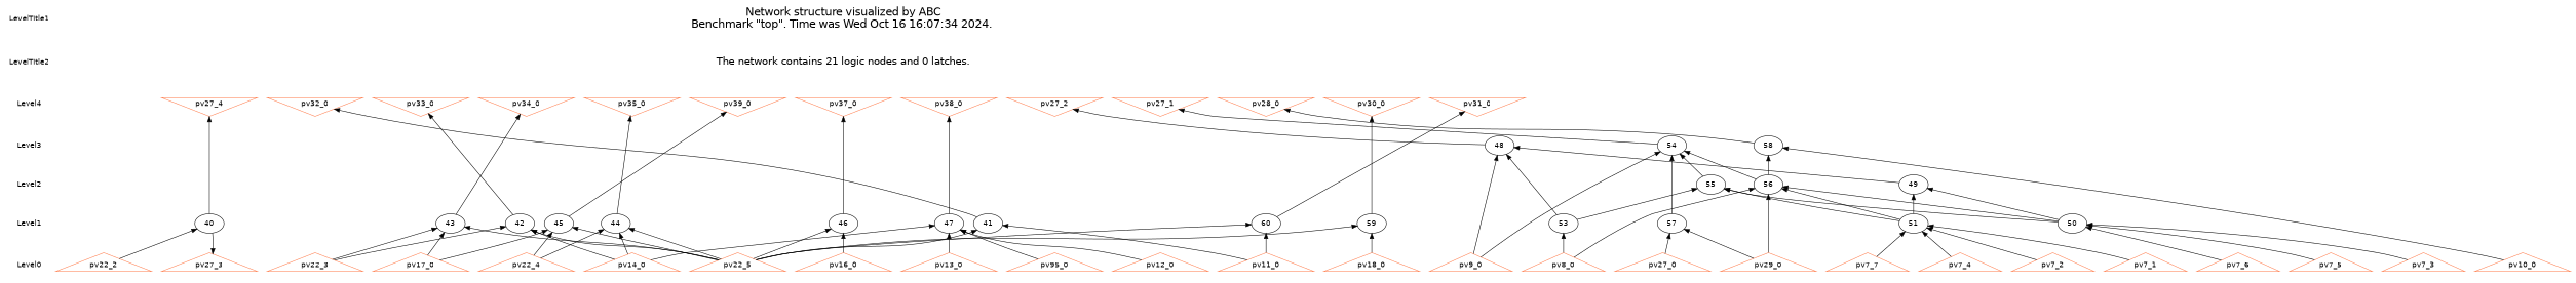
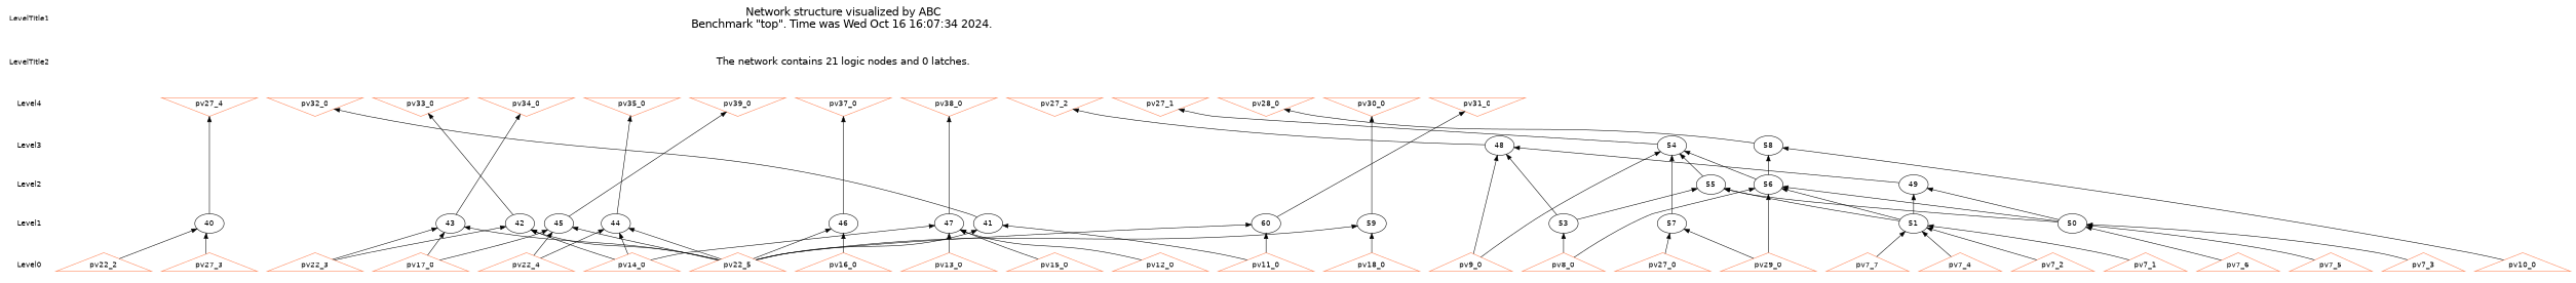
  digraph {
    fontname="DejaVu Sans"
    node [fontname="DejaVu Sans" shape=triangle color=coral fillcolor=coral]
    edge [dir=back fontname="DejaVu Sans" style=solid]
    LevelTitle1 [shape=plaintext color="" fillcolor=""]
    LevelTitle2 [shape=plaintext color="" fillcolor=""]
    Level4 [shape=plaintext color="" fillcolor=""]
    Level3 [shape=plaintext color="" fillcolor=""]
    Level2 [shape=plaintext color="" fillcolor=""]
    Level1 [shape=plaintext color="" fillcolor=""]
    Level0 [shape=plaintext color="" fillcolor=""]
    n8 [fontsize=20 label="Network structure visualized by ABC\nBenchmark \"top\". Time was Wed Oct 16 16:07:34 2024. " shape=plaintext color="" fillcolor=""]
    n9 [fontsize=18 label="The network contains 21 logic nodes and 0 latches.\n" shape=plaintext color="" fillcolor=""]
    n10 [label=pv27_4 shape=invtriangle]
    n11 [label=pv32_0 shape=invtriangle]
    n12 [label=pv33_0 shape=invtriangle]
    n13 [label=pv34_0 shape=invtriangle]
    n14 [label=pv35_0 shape=invtriangle]
    n15 [label=pv39_0 shape=invtriangle]
    n16 [label=pv37_0 shape=invtriangle]
    n17 [label=pv38_0 shape=invtriangle]
    n18 [label=pv27_2 shape=invtriangle]
    n19 [label=pv27_1 shape=invtriangle]
    n20 [label=pv28_0 shape=invtriangle]
    n21 [label=pv30_0 shape=invtriangle]
    n22 [label=pv31_0 shape=invtriangle]
    n23 [label="48\n" shape=ellipse color="" fillcolor=""]
    n24 [label="54\n" shape=ellipse color="" fillcolor=""]
    n25 [label="58\n" shape=ellipse color="" fillcolor=""]
    n26 [label="49\n" shape=ellipse color="" fillcolor=""]
    n27 [label="55\n" shape=ellipse color="" fillcolor=""]
    n28 [label="56\n" shape=ellipse color="" fillcolor=""]
    n29 [label="40\n" shape=ellipse color="" fillcolor=""]
    n30 [label="41\n" shape=ellipse color="" fillcolor=""]
    n31 [label="42\n" shape=ellipse color="" fillcolor=""]
    n32 [label="43\n" shape=ellipse color="" fillcolor=""]
    n33 [label="44\n" shape=ellipse color="" fillcolor=""]
    n34 [label="45\n" shape=ellipse color="" fillcolor=""]
    n35 [label="46\n" shape=ellipse color="" fillcolor=""]
    n36 [label="47\n" shape=ellipse color="" fillcolor=""]
    n37 [label="50\n" shape=ellipse color="" fillcolor=""]
    n38 [label="51\n" shape=ellipse color="" fillcolor=""]
    n39 [label="53\n" shape=ellipse color="" fillcolor=""]
    n40 [label="57\n" shape=ellipse color="" fillcolor=""]
    n41 [label="59\n" shape=ellipse color="" fillcolor=""]
    n42 [label="60\n" shape=ellipse color="" fillcolor=""]
    n43 [label=pv27_3]
    n44 [label=pv7_2]
    n45 [label=pv7_1]
    n46 [label=pv10_0]
    n47 [label=pv11_0]
    n48 [label=pv14_0]
    n49 [label=pv22_5]
    n50 [label=pv27_0]
    n51 [label=pv7_7]
-   n52 [label=pv95_0]
+   n52 [label=pv15_0]
    n53 [label=pv22_4]
    n54 [label=pv12_0]
    n55 [label=pv29_0]
    n56 [label=pv13_0]
    n57 [label=pv7_4]
    n58 [label=pv18_0]
    n59 [label=pv7_3]
    n60 [label=pv8_0]
    n61 [label=pv7_6]
    n62 [label=pv9_0]
    n63 [label=pv16_0]
    n64 [label=pv22_3]
    n65 [label=pv7_5]
    n66 [label=pv17_0]
    n67 [label=pv22_2]
    subgraph sub_1 {
      LevelTitle1
      LevelTitle2
      Level4
      Level3
      Level2
      Level1
      Level0
    }
    subgraph sub_2 {
      rank=same
      LevelTitle1
      n8
    }
    subgraph sub_3 {
      rank=same
      LevelTitle2
      n9
    }
    subgraph sub_4 {
      rank=same
      Level4
      n10
      n11
      n12
      n13
      n14
      n15
      n16
      n17
      n18
      n19
      n20
      n21
      n22
    }
    subgraph sub_5 {
      rank=same
      Level3
      n23
      n24
      n25
    }
    subgraph sub_6 {
      rank=same
      Level2
      n26
      n27
      n28
    }
    subgraph sub_7 {
      rank=same
      Level1
      n29
      n30
      n31
      n32
      n33
      n34
      n35
      n36
      n37
      n38
      n39
      n40
      n41
      n42
    }
    subgraph sub_8 {
      rank=same
      Level0
      n43
      n44
      n45
      n46
      n47
      n48
      n49
      n50
      n51
      n52
      n53
      n54
      n55
      n56
      n57
      n58
      n59
      n60
      n61
      n62
      n63
      n64
      n65
      n66
      n67
    }
    LevelTitle1 -> LevelTitle2 [style=invis]
    LevelTitle2 -> Level4 [style=invis]
    Level4 -> Level3 [style=invis]
    Level3 -> Level2 [style=invis]
    Level2 -> Level1 [style=invis]
    Level1 -> Level0 [style=invis]
    n8 -> n9 [style=invis]
    n9 -> n10 [style=invis]
    n9 -> n11 [style=invis]
    n9 -> n12 [style=invis]
    n9 -> n13 [style=invis]
    n9 -> n14 [style=invis]
    n9 -> n15 [style=invis]
    n9 -> n16 [style=invis]
    n9 -> n17 [style=invis]
    n9 -> n18 [style=invis]
    n9 -> n19 [style=invis]
    n9 -> n20 [style=invis]
    n9 -> n21 [style=invis]
    n9 -> n22 [style=invis]
    n10 -> n11 [style=invis]
    n10 -> n29
    n11 -> n12 [style=invis]
    n11 -> n30
    n12 -> n13 [style=invis]
    n12 -> n31
    n13 -> n14 [style=invis]
    n13 -> n32
    n14 -> n15 [style=invis]
    n14 -> n33
    n15 -> n16 [style=invis]
    n15 -> n34
    n16 -> n17 [style=invis]
    n16 -> n35
    n17 -> n18 [style=invis]
    n17 -> n36
    n18 -> n19 [style=invis]
    n18 -> n23
    n19 -> n20 [style=invis]
    n19 -> n24
    n20 -> n21 [style=invis]
    n20 -> n25
    n21 -> n22 [style=invis]
    n21 -> n41
    n22 -> n42
    n23 -> n26
    n23 -> n39
    n23 -> n62
    n24 -> n27
    n24 -> n28
    n24 -> n40
    n24 -> n62
    n25 -> n28
    n25 -> n46
    n26 -> n37
    n26 -> n38
    n27 -> n37
    n27 -> n38
    n27 -> n39
    n28 -> n37
    n28 -> n38
    n28 -> n55
    n28 -> n60
-   n43 -> n29
+   n29 -> n43
    n29 -> n67
    n30 -> n47
    n30 -> n49
    n31 -> n48
    n31 -> n49
    n31 -> n64
    n32 -> n49
    n32 -> n64
    n32 -> n66
    n33 -> n48
    n33 -> n49
    n33 -> n53
    n34 -> n49
    n34 -> n53
    n34 -> n66
    n35 -> n49
    n35 -> n63
    n36 -> n48
    n36 -> n52
    n36 -> n54
    n36 -> n56
    n37 -> n59
    n37 -> n61
    n37 -> n65
    n38 -> n44
    n38 -> n45
    n38 -> n51
    n38 -> n57
    n39 -> n60
    n40 -> n50
    n40 -> n55
    n41 -> n49
    n41 -> n58
    n42 -> n47
    n42 -> n49
  }
